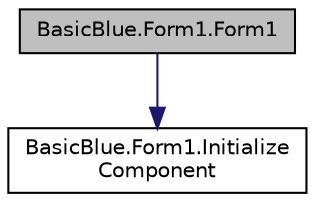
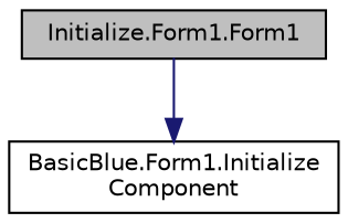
  digraph {
    rankdir=TB
    node [color=black fontname=Helvetica fontsize=10 shape=record style=filled]
-   n1 [fillcolor=grey75 fontcolor=black height=0.2 label="BasicBlue.Form1.Form1" width=0.4]
+   n1 [fillcolor=grey75 fontcolor=black height=0.2 label="Initialize.Form1.Form1" width=0.4]
    n2 [fillcolor=white height=0.2 label="BasicBlue.Form1.Initialize\lComponent" width=0.4]
    n1 -> n2 [color=midnightblue fontname=Helvetica fontsize=10 labelfontname=Helvetica labelfontsize=10 style=solid]
  }
